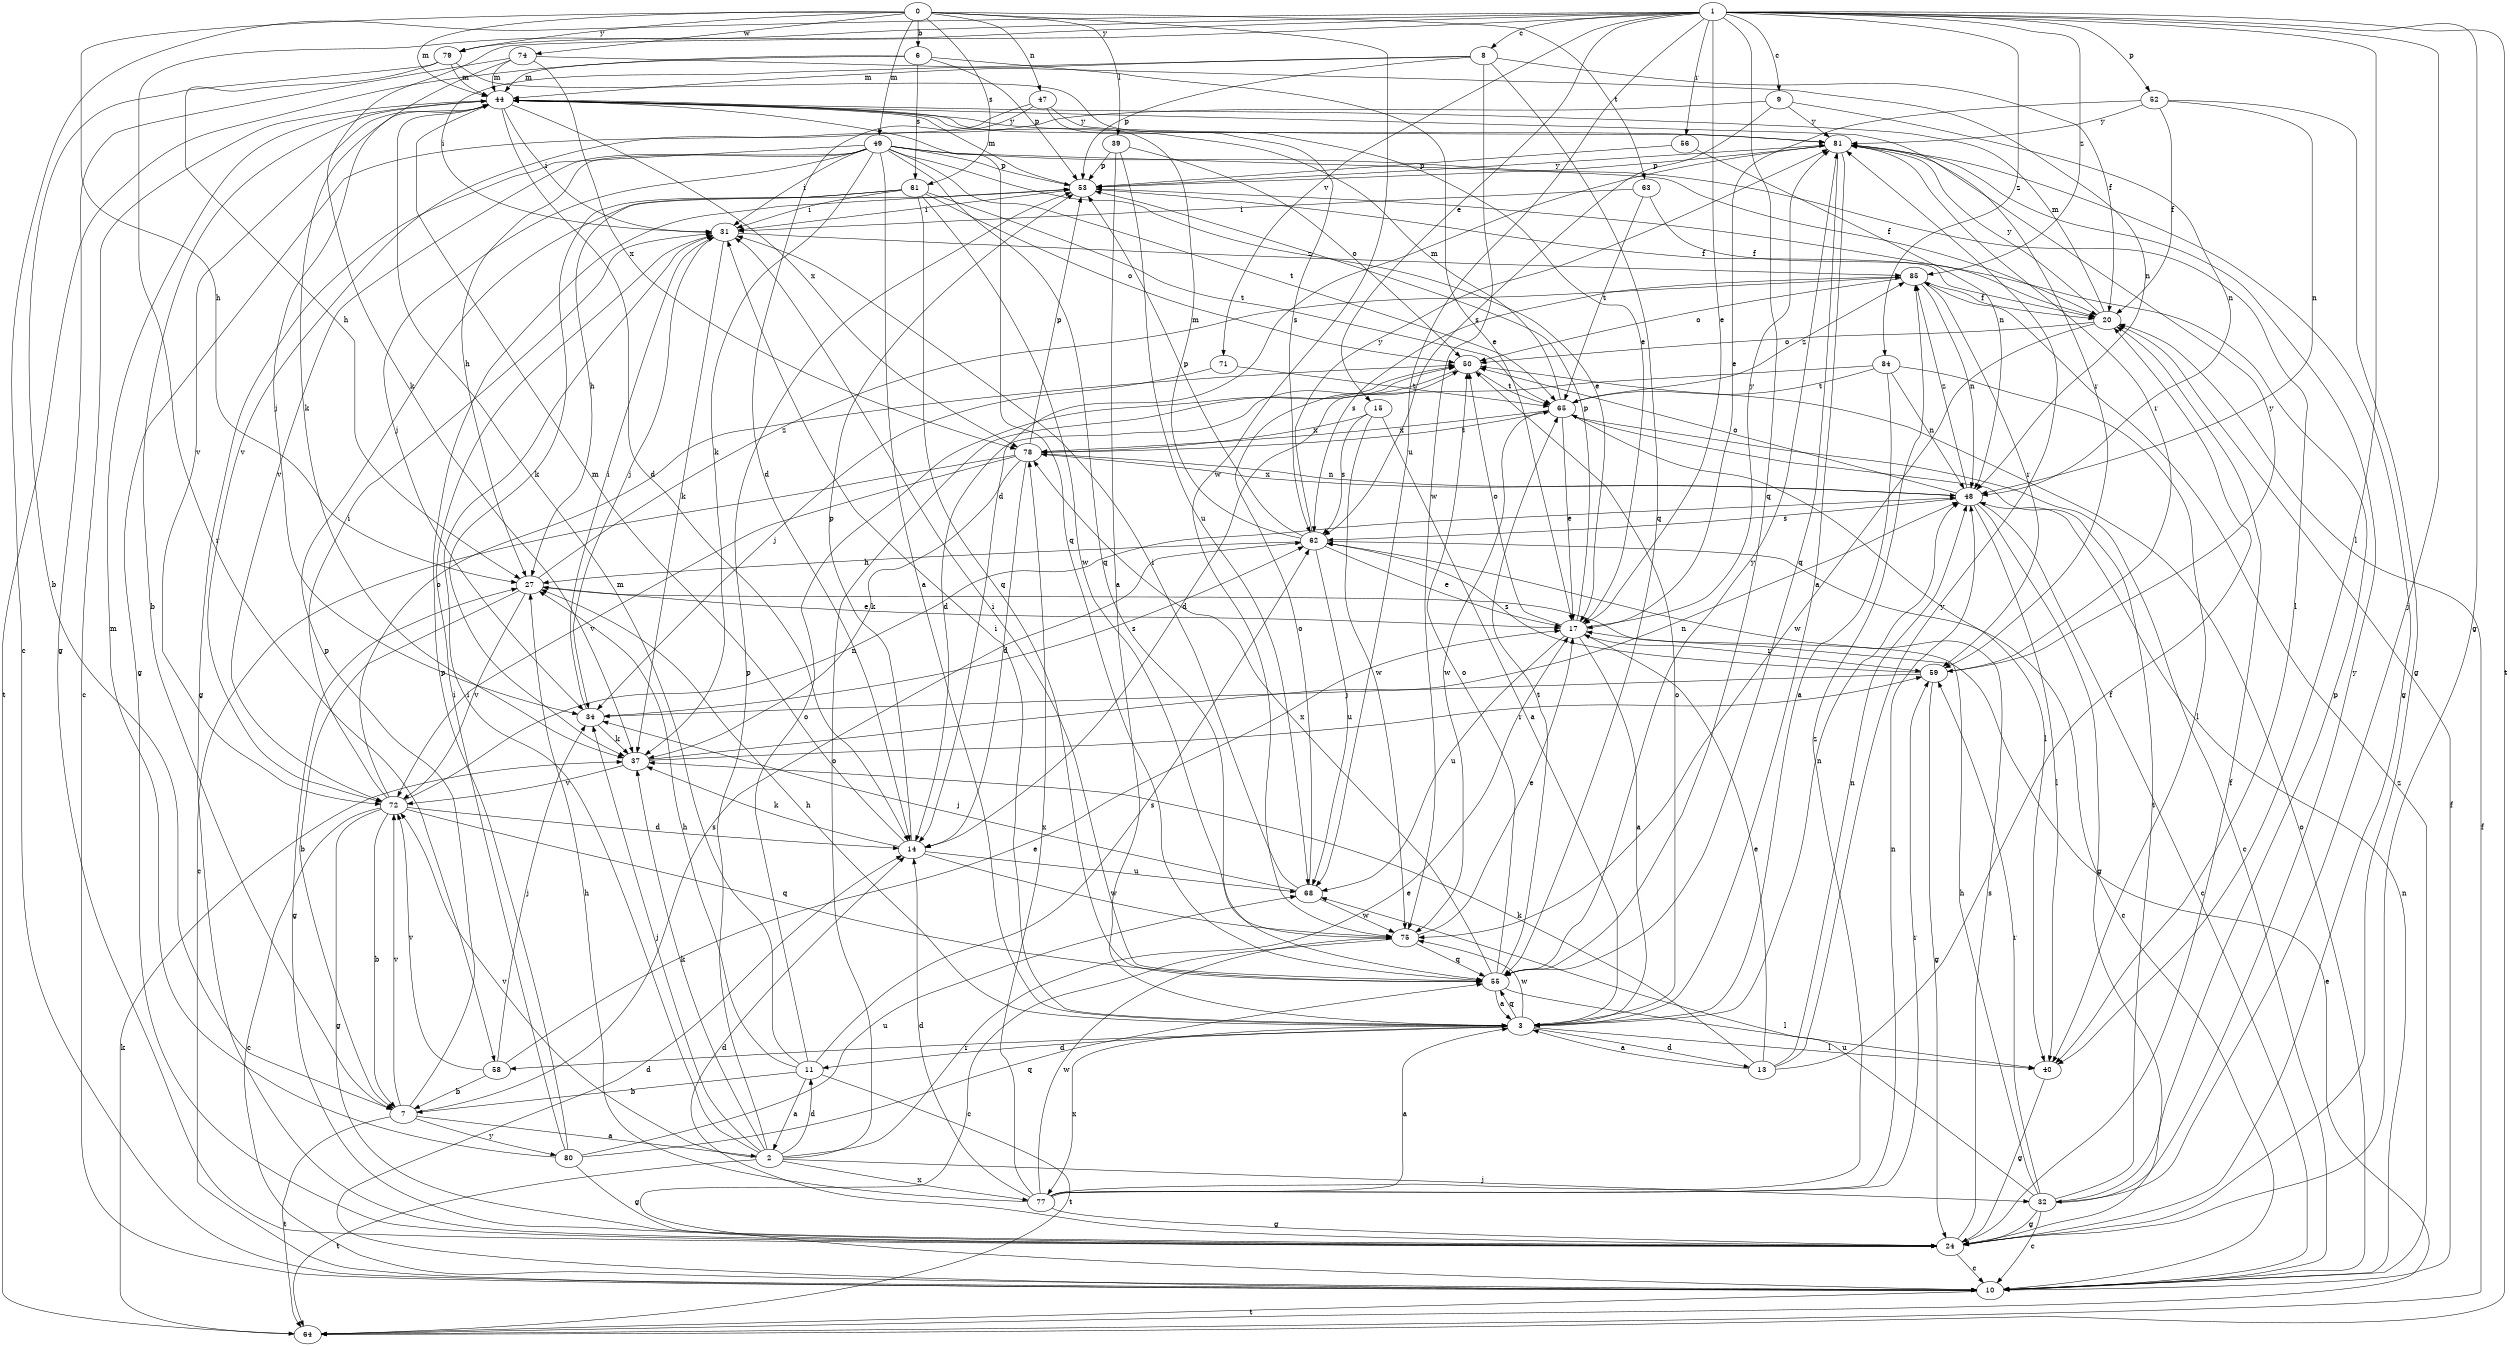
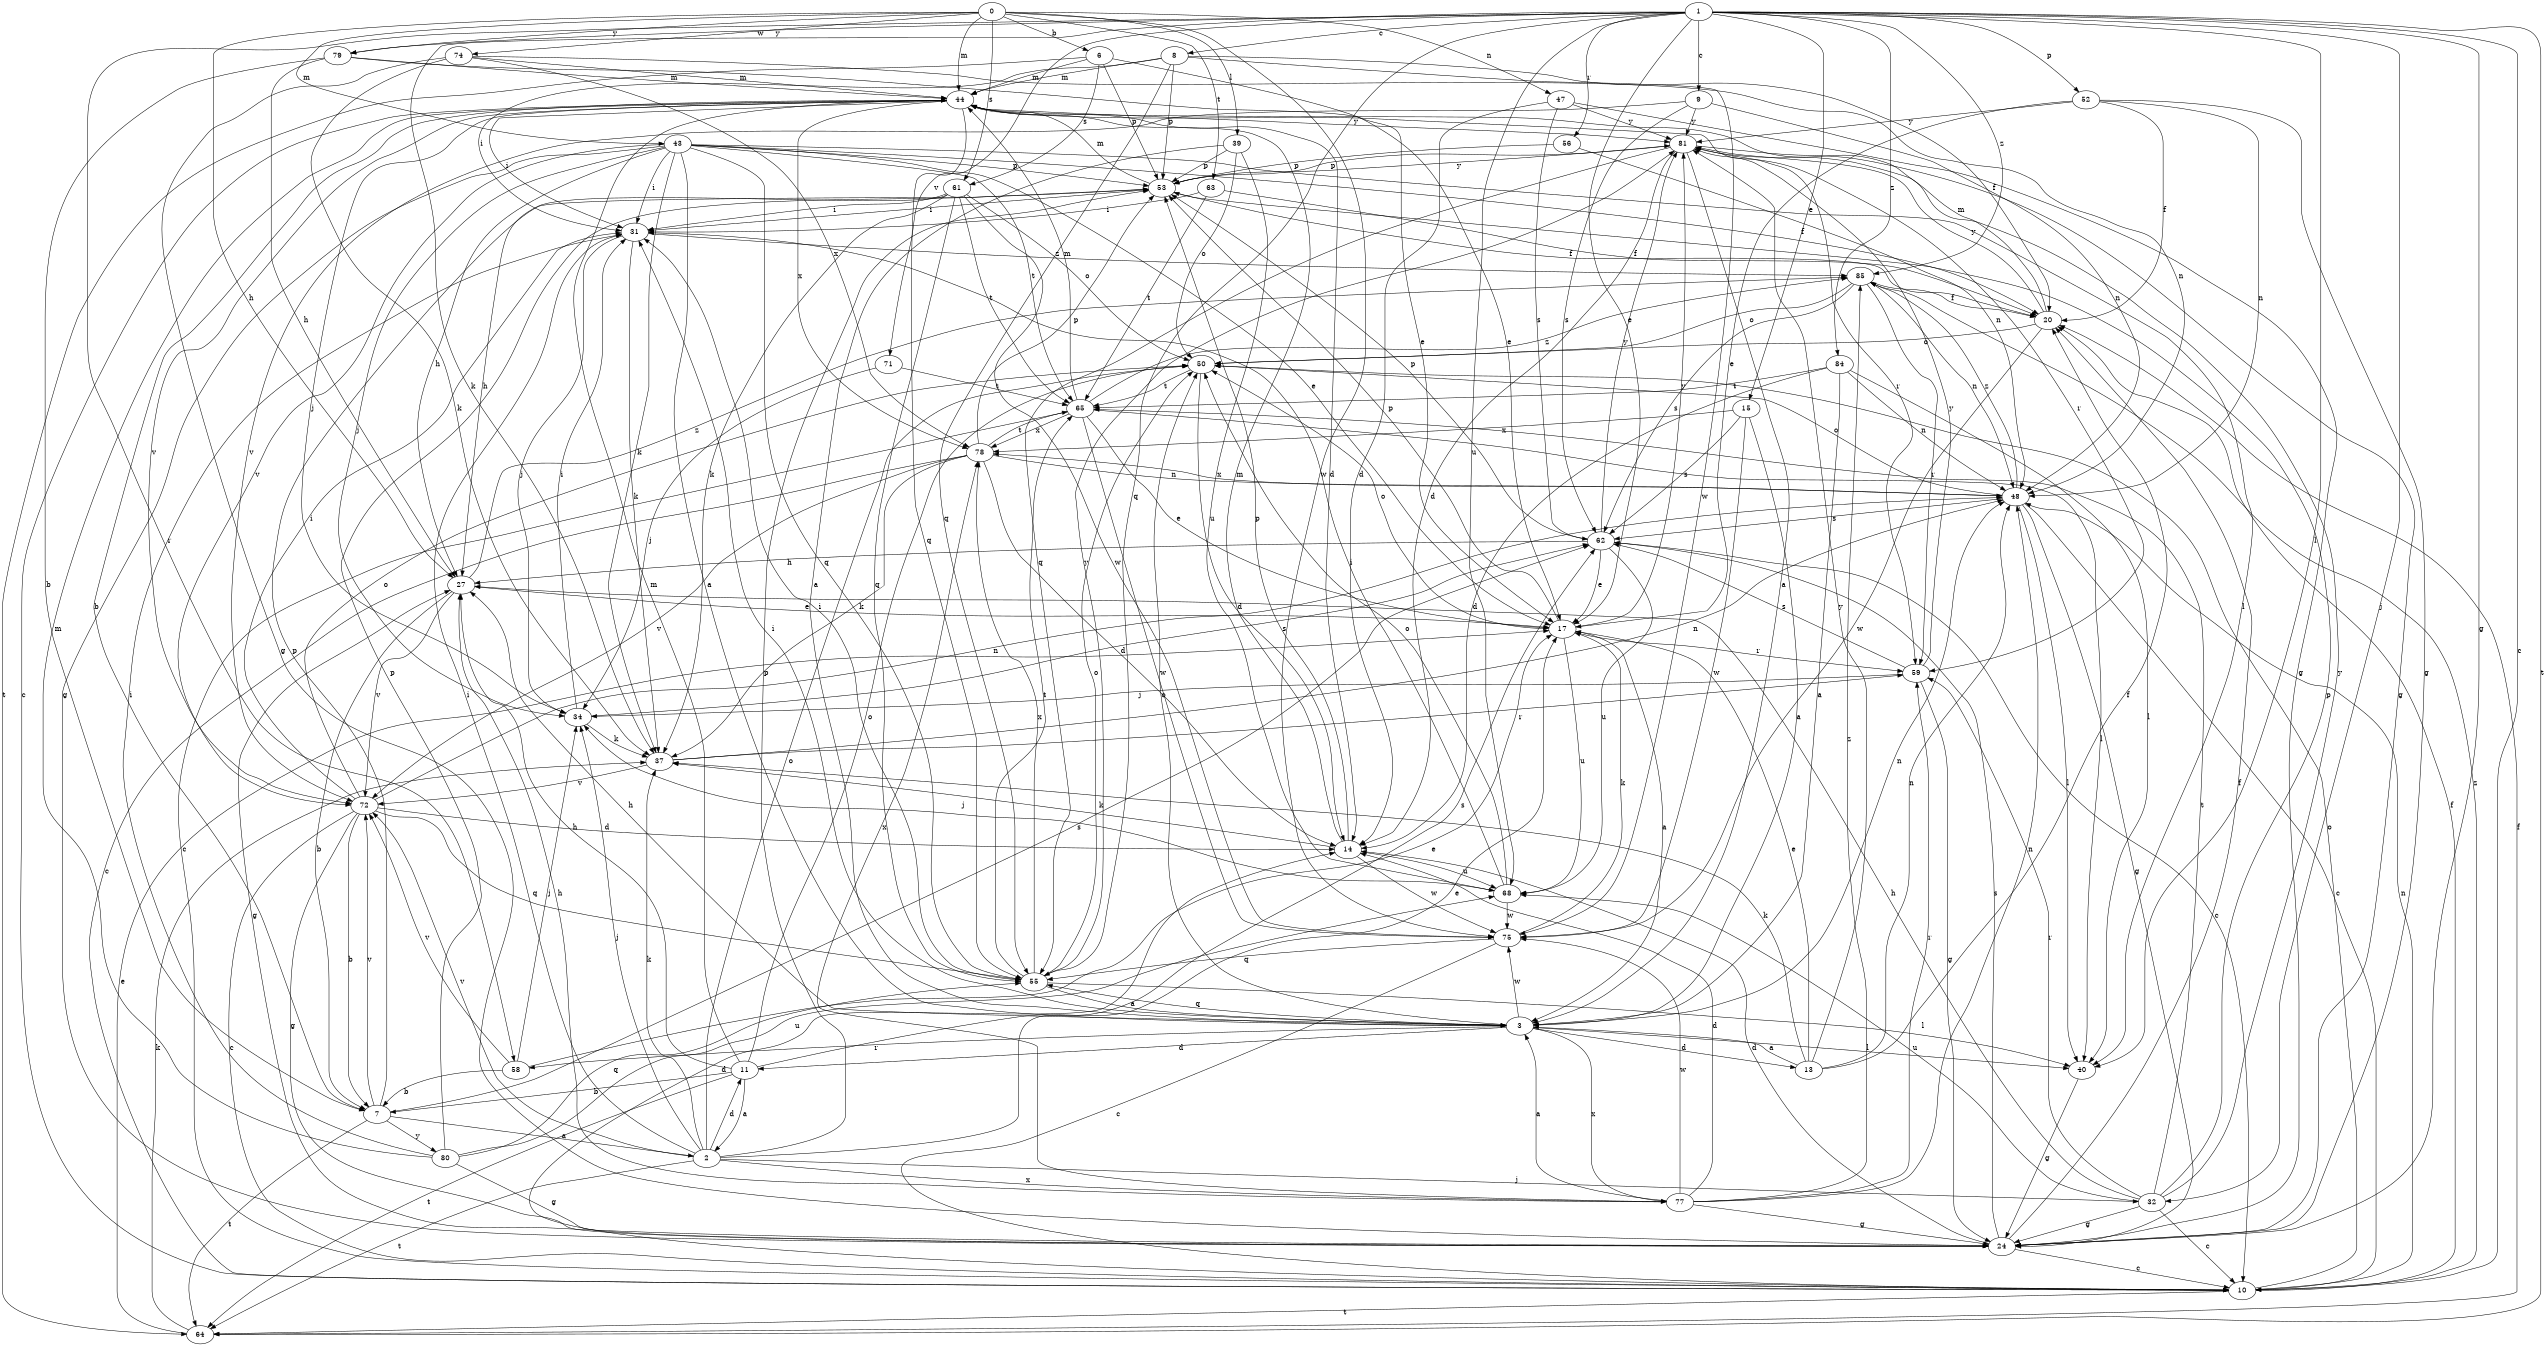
  strict digraph {
    0
    6
    27
    39
-   43 [label=49]
+   43
    44
    47
    61
    63
    74
    75
    79
    17
    64
    53
    20
    50
    81
    85
    72
    7
    68
    3
    24
    37
    40
    55
    31
    34
    65
    10
    14
    78
    59
    62
    48
    1
    8
    9
    15
    32
    52
    56
    58
    71
    84
    2
    11
    77
    13
    80
    0 -> 6 [label=b]
    0 -> 27 [label=h]
    0 -> 39 [label=l]
    0 -> 43 [label=m]
    0 -> 44 [label=m]
    0 -> 47 [label=n]
    0 -> 61 [label=s]
    0 -> 63 [label=t]
    0 -> 74 [label=w]
    0 -> 75 [label=w]
    0 -> 79 [label=y]
    6 -> 44 [label=m]
    6 -> 61 [label=s]
    6 -> 17 [label=e]
    6 -> 64 [label=t]
    6 -> 53 [label=p]
    27 -> 17 [label=e]
    27 -> 85 [label=z]
    27 -> 72 [label=v]
    27 -> 7 [label=b]
    39 -> 53 [label=p]
    39 -> 50 [label=o]
    39 -> 68 [label=u]
    39 -> 3 [label=a]
    43 -> 27 [label=h]
    43 -> 17 [label=e]
    43 -> 53 [label=p]
    43 -> 20 [label=f]
    43 -> 72 [label=v]
    43 -> 3 [label=a]
    43 -> 24 [label=g]
    43 -> 37 [label=k]
    43 -> 40 [label=l]
    43 -> 55 [label=q]
    43 -> 31 [label=i]
    43 -> 34 [label=j]
    43 -> 65 [label=t]
    44 -> 81 [label=y]
    44 -> 72 [label=v]
    44 -> 7 [label=b]
    44 -> 55 [label=q]
    44 -> 31 [label=i]
    44 -> 34 [label=j]
    44 -> 10 [label=c]
    44 -> 14 [label=d]
    44 -> 78 [label=x]
    44 -> 59 [label=r]
    47 -> 81 [label=y]
    47 -> 24 [label=g]
    47 -> 14 [label=d]
    47 -> 62 [label=s]
    61 -> 27 [label=h]
    61 -> 75 [label=w]
    61 -> 50 [label=o]
    61 -> 37 [label=k]
    61 -> 55 [label=q]
    61 -> 31 [label=i]
    61 -> 65 [label=t]
    63 -> 20 [label=f]
    63 -> 31 [label=i]
    63 -> 65 [label=t]
    74 -> 44 [label=m]
    74 -> 24 [label=g]
    74 -> 37 [label=k]
    74 -> 78 [label=x]
    74 -> 48 [label=n]
-   75 -> 17 [label=e]
+   75 -> 17 [label=k]
    75 -> 55 [label=q]
    75 -> 10 [label=c]
    79 -> 27 [label=h]
    79 -> 44 [label=m]
    79 -> 17 [label=e]
    79 -> 7 [label=b]
    17 -> 53 [label=p]
    17 -> 50 [label=o]
    17 -> 81 [label=y]
    17 -> 68 [label=u]
    17 -> 3 [label=a]
    17 -> 59 [label=r]
    64 -> 17 [label=e]
    64 -> 20 [label=f]
    64 -> 37 [label=k]
    53 -> 44 [label=m]
    53 -> 20 [label=f]
    53 -> 81 [label=y]
    53 -> 31 [label=i]
    20 -> 44 [label=m]
    20 -> 75 [label=w]
    20 -> 50 [label=o]
    20 -> 81 [label=y]
    50 -> 65 [label=t]
    50 -> 14 [label=d]
    81 -> 53 [label=p]
    81 -> 3 [label=a]
    81 -> 24 [label=g]
    81 -> 55 [label=q]
    81 -> 14 [label=d]
    81 -> 59 [label=r]
    85 -> 20 [label=f]
    85 -> 50 [label=o]
    85 -> 59 [label=r]
    85 -> 62 [label=s]
    85 -> 48 [label=n]
    72 -> 50 [label=o]
    72 -> 7 [label=b]
    72 -> 24 [label=g]
    72 -> 55 [label=q]
    72 -> 31 [label=i]
    72 -> 10 [label=c]
    72 -> 14 [label=d]
    72 -> 48 [label=n]
    7 -> 64 [label=t]
    7 -> 53 [label=p]
    7 -> 72 [label=v]
    7 -> 62 [label=s]
    7 -> 2 [label=a]
    7 -> 80 [label=y]
    68 -> 75 [label=w]
    68 -> 50 [label=o]
    68 -> 31 [label=i]
    68 -> 34 [label=j]
    3 -> 27 [label=h]
    3 -> 75 [label=w]
    3 -> 50 [label=o]
    3 -> 40 [label=l]
    3 -> 55 [label=q]
    3 -> 31 [label=i]
    3 -> 48 [label=n]
    3 -> 58 [label=r]
    3 -> 11 [label=d]
    3 -> 77 [label=x]
    3 -> 13 [label=d]
    24 -> 27 [label=g]
    24 -> 20 [label=f]
    24 -> 10 [label=c]
    24 -> 14 [label=d]
    24 -> 62 [label=s]
    37 -> 72 [label=v]
    37 -> 59 [label=r]
    37 -> 48 [label=n]
    40 -> 24 [label=g]
    55 -> 50 [label=o]
    55 -> 81 [label=y]
    55 -> 3 [label=a]
    55 -> 40 [label=l]
    55 -> 31 [label=i]
    55 -> 65 [label=t]
    55 -> 78 [label=x]
    31 -> 85 [label=z]
    31 -> 37 [label=k]
    31 -> 34 [label=j]
    34 -> 37 [label=k]
    34 -> 31 [label=i]
    34 -> 62 [label=s]
    65 -> 44 [label=m]
    65 -> 75 [label=w]
    65 -> 17 [label=e]
    65 -> 85 [label=z]
    65 -> 40 [label=l]
    65 -> 10 [label=c]
    65 -> 78 [label=x]
    10 -> 64 [label=t]
    10 -> 20 [label=f]
    10 -> 50 [label=o]
    10 -> 85 [label=z]
    10 -> 14 [label=d]
    10 -> 48 [label=n]
    14 -> 44 [label=m]
    14 -> 75 [label=w]
    14 -> 53 [label=p]
    14 -> 68 [label=u]
    14 -> 37 [label=k]
    78 -> 53 [label=p]
    78 -> 72 [label=v]
    78 -> 37 [label=k]
    78 -> 65 [label=t]
    78 -> 10 [label=c]
    78 -> 14 [label=d]
    78 -> 48 [label=n]
    59 -> 81 [label=y]
    59 -> 24 [label=g]
    59 -> 34 [label=j]
    59 -> 62 [label=s]
    62 -> 27 [label=h]
-   62 -> 44 [label=m]
    62 -> 17 [label=e]
    62 -> 53 [label=p]
    62 -> 81 [label=y]
    62 -> 68 [label=u]
    62 -> 10 [label=c]
    48 -> 50 [label=o]
    48 -> 85 [label=z]
    48 -> 24 [label=g]
    48 -> 40 [label=l]
    48 -> 10 [label=c]
    48 -> 78 [label=x]
    48 -> 62 [label=s]
    1 -> 79 [label=y]
    1 -> 17 [label=e]
    1 -> 64 [label=t]
    1 -> 85 [label=z]
    1 -> 68 [label=u]
    1 -> 24 [label=g]
    1 -> 37 [label=k]
    1 -> 40 [label=l]
    1 -> 55 [label=q]
    1 -> 10 [label=c]
    1 -> 8 [label=c]
    1 -> 9 [label=c]
    1 -> 15 [label=e]
    1 -> 32 [label=j]
    1 -> 52 [label=p]
    1 -> 56 [label=r]
    1 -> 58 [label=r]
    1 -> 71 [label=v]
    1 -> 84 [label=z]
    8 -> 44 [label=m]
    8 -> 75 [label=w]
    8 -> 53 [label=p]
    8 -> 20 [label=f]
    8 -> 55 [label=q]
    8 -> 31 [label=i]
    9 -> 81 [label=y]
    9 -> 72 [label=v]
    9 -> 62 [label=s]
    9 -> 48 [label=n]
    15 -> 75 [label=w]
    15 -> 3 [label=a]
    15 -> 78 [label=x]
    15 -> 62 [label=s]
    32 -> 27 [label=h]
    32 -> 53 [label=p]
    32 -> 81 [label=y]
    32 -> 68 [label=u]
    32 -> 24 [label=g]
    32 -> 65 [label=t]
    32 -> 10 [label=c]
    32 -> 59 [label=r]
    52 -> 17 [label=e]
    52 -> 20 [label=f]
    52 -> 81 [label=y]
    52 -> 24 [label=g]
    52 -> 48 [label=n]
    56 -> 53 [label=p]
    56 -> 48 [label=n]
    58 -> 17 [label=e]
    58 -> 72 [label=v]
    58 -> 7 [label=b]
    58 -> 34 [label=j]
    71 -> 34 [label=j]
    71 -> 65 [label=t]
    84 -> 3 [label=a]
    84 -> 40 [label=l]
    84 -> 65 [label=t]
    84 -> 14 [label=d]
    84 -> 48 [label=n]
    2 -> 17 [label=e]
    2 -> 64 [label=t]
    2 -> 53 [label=p]
    2 -> 50 [label=o]
    2 -> 72 [label=v]
    2 -> 37 [label=k]
    2 -> 31 [label=i]
    2 -> 34 [label=j]
    2 -> 32 [label=j]
    2 -> 11 [label=d]
    2 -> 77 [label=x]
    11 -> 27 [label=h]
    11 -> 44 [label=m]
    11 -> 64 [label=t]
    11 -> 50 [label=o]
    11 -> 7 [label=b]
    11 -> 62 [label=s]
    11 -> 2 [label=a]
    77 -> 27 [label=h]
    77 -> 75 [label=w]
    77 -> 85 [label=z]
    77 -> 3 [label=a]
    77 -> 24 [label=g]
    77 -> 14 [label=d]
    77 -> 78 [label=x]
    77 -> 59 [label=r]
    77 -> 48 [label=n]
    13 -> 17 [label=e]
    13 -> 20 [label=f]
    13 -> 81 [label=y]
    13 -> 3 [label=a]
    13 -> 37 [label=k]
    13 -> 48 [label=n]
    80 -> 44 [label=m]
    80 -> 53 [label=p]
    80 -> 68 [label=u]
    80 -> 24 [label=g]
    80 -> 55 [label=q]
    80 -> 31 [label=i]
  }
